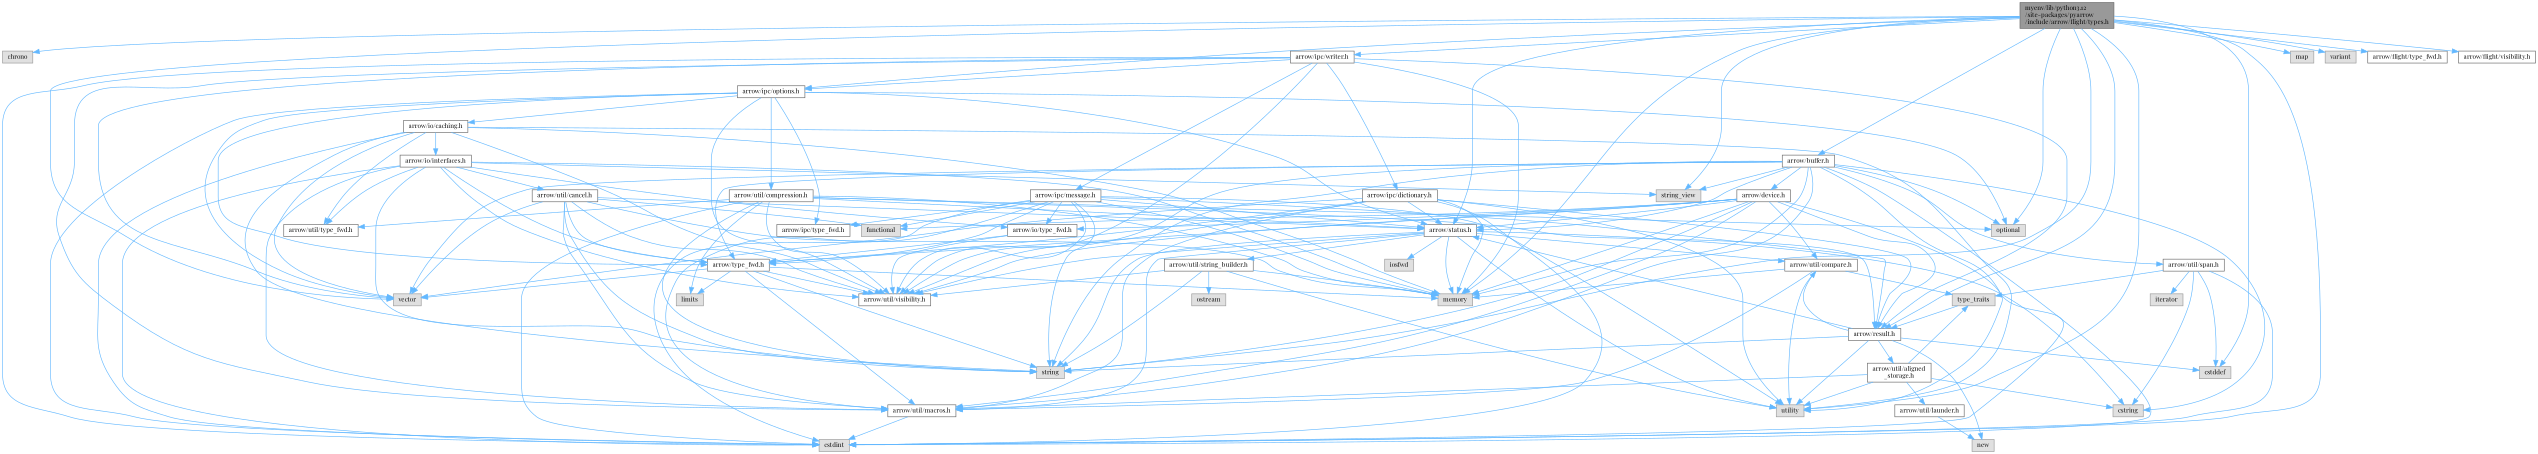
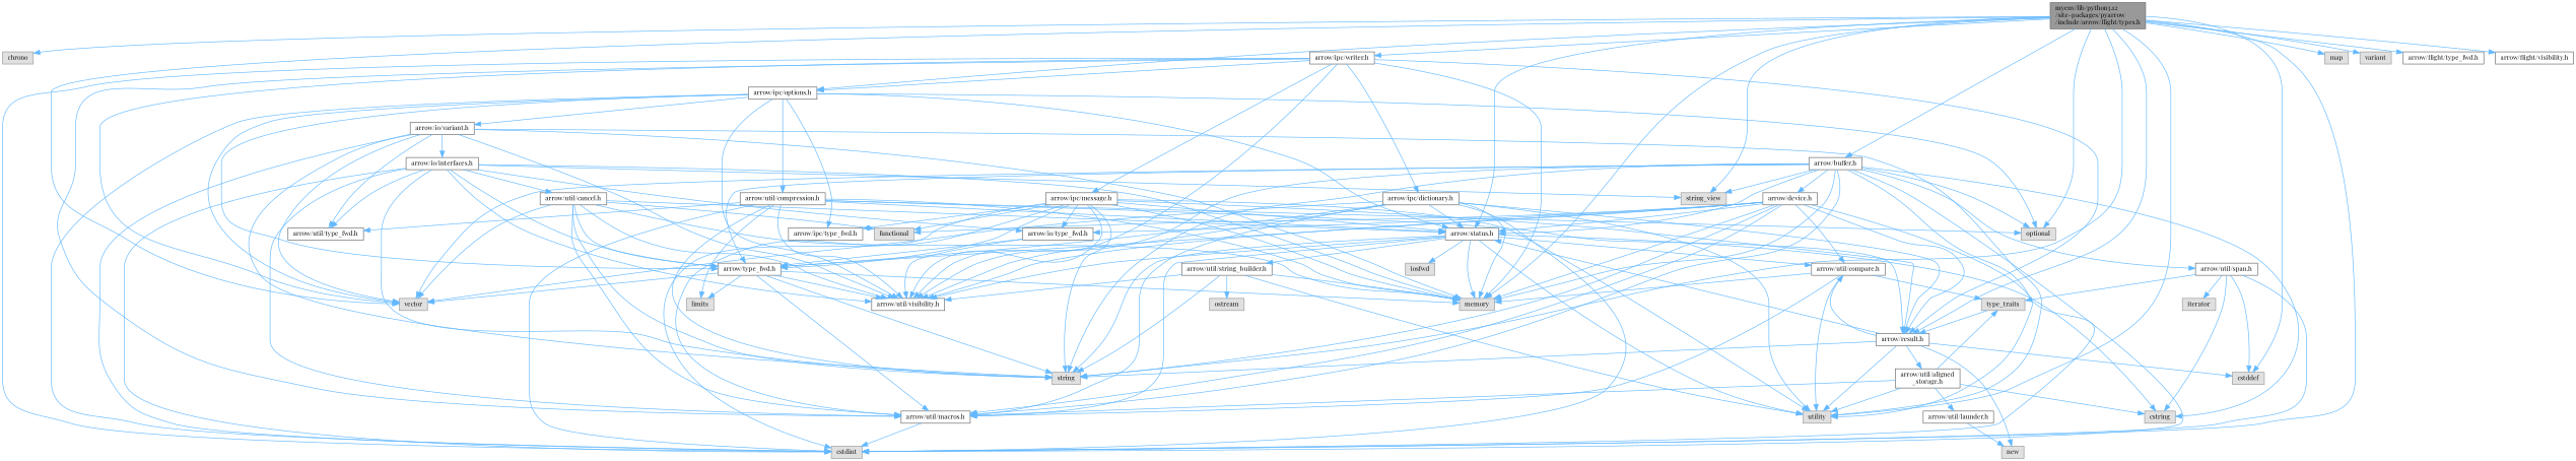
  digraph {
    fontname="Playfair Display"
    node [color=grey40 fillcolor=white fontname="Playfair Display" fontsize=10 shape=box style=filled]
    edge [color=steelblue1 fontname="Playfair Display" fontsize=10 labelfontname=Helvetica labelfontsize=10 style=solid]
    n1 [color=gray40 fillcolor=grey60 fontcolor=black height=0.2 label="myenv/lib/python3.12\l/site-packages/pyarrow\l/include/arrow/flight/types.h" width=0.4]
    n2 [color=grey60 fillcolor="#E0E0E0" height=0.2 label=chrono width=0.4]
    n3 [color=grey60 fillcolor="#E0E0E0" height=0.2 label=cstddef width=0.4]
    n4 [color=grey60 fillcolor="#E0E0E0" height=0.2 label=cstdint width=0.4]
    n5 [color=grey60 fillcolor="#E0E0E0" height=0.2 label=map width=0.4]
    n6 [color=grey60 fillcolor="#E0E0E0" height=0.2 label=memory width=0.4]
    n7 [color=grey60 fillcolor="#E0E0E0" height=0.2 label=optional width=0.4]
    n8 [color=grey60 fillcolor="#E0E0E0" height=0.2 label=string width=0.4]
    n9 [color=grey60 fillcolor="#E0E0E0" height=0.2 label=string_view width=0.4]
    n10 [color=grey60 fillcolor="#E0E0E0" height=0.2 label=utility width=0.4]
    n11 [color=grey60 fillcolor="#E0E0E0" height=0.2 label=variant width=0.4]
    n12 [color=grey60 fillcolor="#E0E0E0" height=0.2 label=vector width=0.4]
    n13 [height=0.2 label="arrow/buffer.h" width=0.4]
    n14 [height=0.2 label="arrow/result.h" width=0.4]
    n15 [height=0.2 label="arrow/status.h" width=0.4]
    n16 [height=0.2 label="arrow/flight/type_fwd.h" width=0.4]
    n17 [height=0.2 label="arrow/flight/visibility.h" width=0.4]
    n18 [height=0.2 label="arrow/ipc/options.h" width=0.4]
    n19 [height=0.2 label="arrow/ipc/writer.h" width=0.4]
    n20 [color=grey60 fillcolor="#E0E0E0" height=0.2 label=cstring width=0.4]
    n21 [height=0.2 label="arrow/device.h" width=0.4]
    n22 [height=0.2 label="arrow/type_fwd.h" width=0.4]
    n23 [height=0.2 label="arrow/util/macros.h" width=0.4]
    n24 [height=0.2 label="arrow/util/visibility.h" width=0.4]
    n25 [height=0.2 label="arrow/util/span.h" width=0.4]
    n26 [height=0.2 label="arrow/util/compare.h" width=0.4]
    n27 [color=grey60 fillcolor="#E0E0E0" height=0.2 label=new width=0.4]
    n28 [height=0.2 label="arrow/util/aligned\l_storage.h" width=0.4]
    n29 [color=grey60 fillcolor="#E0E0E0" height=0.2 label=iosfwd width=0.4]
    n30 [height=0.2 label="arrow/util/string_builder.h" width=0.4]
-   n31 [height=0.2 label="arrow/io/caching.h" width=0.4]
+   n31 [height=0.2 label="arrow/io/variant.h" width=0.4]
    n32 [height=0.2 label="arrow/ipc/type_fwd.h" width=0.4]
    n33 [height=0.2 label="arrow/util/compression.h" width=0.4]
    n34 [height=0.2 label="arrow/ipc/dictionary.h" width=0.4]
    n35 [height=0.2 label="arrow/ipc/message.h" width=0.4]
    n36 [color=grey60 fillcolor="#E0E0E0" height=0.2 label=functional width=0.4]
    n37 [height=0.2 label="arrow/io/type_fwd.h" width=0.4]
    n38 [color=grey60 fillcolor="#E0E0E0" height=0.2 label=limits width=0.4]
    n39 [color=grey60 fillcolor="#E0E0E0" height=0.2 label=type_traits width=0.4]
    n40 [color=grey60 fillcolor="#E0E0E0" height=0.2 label=iterator width=0.4]
    n41 [height=0.2 label="arrow/util/launder.h" width=0.4]
    n42 [color=grey60 fillcolor="#E0E0E0" height=0.2 label=ostream width=0.4]
    n43 [height=0.2 label="arrow/io/interfaces.h" width=0.4]
    n44 [height=0.2 label="arrow/util/type_fwd.h" width=0.4]
    n45 [height=0.2 label="arrow/util/cancel.h" width=0.4]
    n1 -> n2
    n1 -> n3
    n1 -> n4
    n1 -> n5
    n1 -> n6
    n1 -> n7
    n1 -> n8
    n1 -> n9
    n1 -> n10
    n1 -> n11
    n1 -> n12
    n1 -> n13
    n1 -> n14
    n1 -> n15
    n1 -> n16
    n1 -> n17
    n1 -> n18
    n1 -> n19
    n13 -> n4
    n13 -> n6
    n13 -> n7
    n13 -> n8
    n13 -> n9
    n13 -> n10
    n13 -> n12
    n13 -> n15
    n13 -> n20
    n13 -> n21
    n13 -> n22
    n13 -> n23
    n13 -> n24
    n13 -> n25
    n14 -> n3
    n14 -> n8
    n14 -> n10
    n14 -> n15
    n14 -> n26
    n14 -> n27
    n14 -> n28
    n15 -> n6
    n15 -> n8
    n15 -> n10
    n15 -> n20
    n15 -> n23
    n15 -> n24
    n15 -> n26
    n15 -> n29
    n15 -> n30
    n18 -> n4
    n18 -> n7
    n18 -> n12
    n18 -> n15
    n18 -> n22
    n18 -> n24
    n18 -> n31
    n18 -> n32
    n18 -> n33
    n19 -> n4
    n19 -> n6
    n19 -> n12
    n19 -> n14
    n19 -> n18
    n19 -> n23
    n19 -> n24
    n19 -> n34
    n19 -> n35
    n21 -> n4
    n21 -> n6
    n21 -> n8
    n21 -> n14
    n21 -> n15
    n21 -> n22
    n21 -> n23
    n21 -> n24
    n21 -> n26
    n21 -> n36
    n21 -> n37
    n22 -> n6
    n22 -> n8
    n22 -> n12
    n22 -> n23
    n22 -> n24
    n22 -> n38
    n23 -> n4
    n25 -> n3
    n25 -> n4
    n25 -> n20
    n25 -> n39
    n25 -> n40
    n26 -> n6
    n26 -> n10
    n26 -> n23
    n26 -> n39
    n28 -> n10
    n28 -> n20
    n28 -> n23
    n28 -> n39
    n28 -> n41
    n30 -> n6
    n30 -> n8
    n30 -> n10
    n30 -> n24
    n30 -> n42
    n31 -> n4
    n31 -> n6
    n31 -> n8
    n31 -> n10
    n31 -> n12
    n31 -> n24
    n31 -> n43
    n31 -> n44
    n33 -> n4
    n33 -> n6
    n33 -> n7
    n33 -> n8
    n33 -> n14
    n33 -> n15
    n33 -> n24
    n33 -> n38
    n33 -> n44
    n34 -> n4
    n34 -> n6
    n34 -> n10
    n34 -> n12
    n34 -> n14
    n34 -> n15
    n34 -> n22
    n34 -> n23
    n34 -> n24
    n35 -> n4
    n35 -> n6
    n35 -> n8
    n35 -> n10
    n35 -> n14
    n35 -> n15
    n35 -> n22
    n35 -> n23
    n35 -> n24
    n35 -> n32
    n35 -> n36
    n35 -> n37
    n37 -> n22
    n37 -> n24
    n39 -> n14
    n41 -> n27
    n43 -> n4
    n43 -> n6
    n43 -> n8
    n43 -> n9
    n43 -> n22
    n43 -> n23
    n43 -> n24
    n43 -> n37
    n43 -> n44
    n43 -> n45
    n45 -> n6
    n45 -> n8
    n45 -> n12
    n45 -> n15
    n45 -> n22
    n45 -> n23
    n45 -> n24
    n45 -> n36
  }
